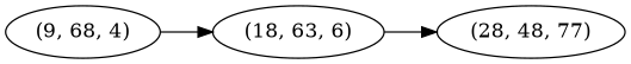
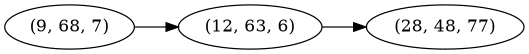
  digraph {
    rankdir=LR
-   "(9, 68, 4)"
-   "(12, 63, 6)" [label="(18, 63, 6)"]
+   "(9, 68, 4)" [label="(9, 68, 7)"]
+   "(12, 63, 6)"
    n3 [label="(28, 48, 77)"]
    "(9, 68, 4)" -> "(12, 63, 6)"
    "(12, 63, 6)" -> n3
  }
